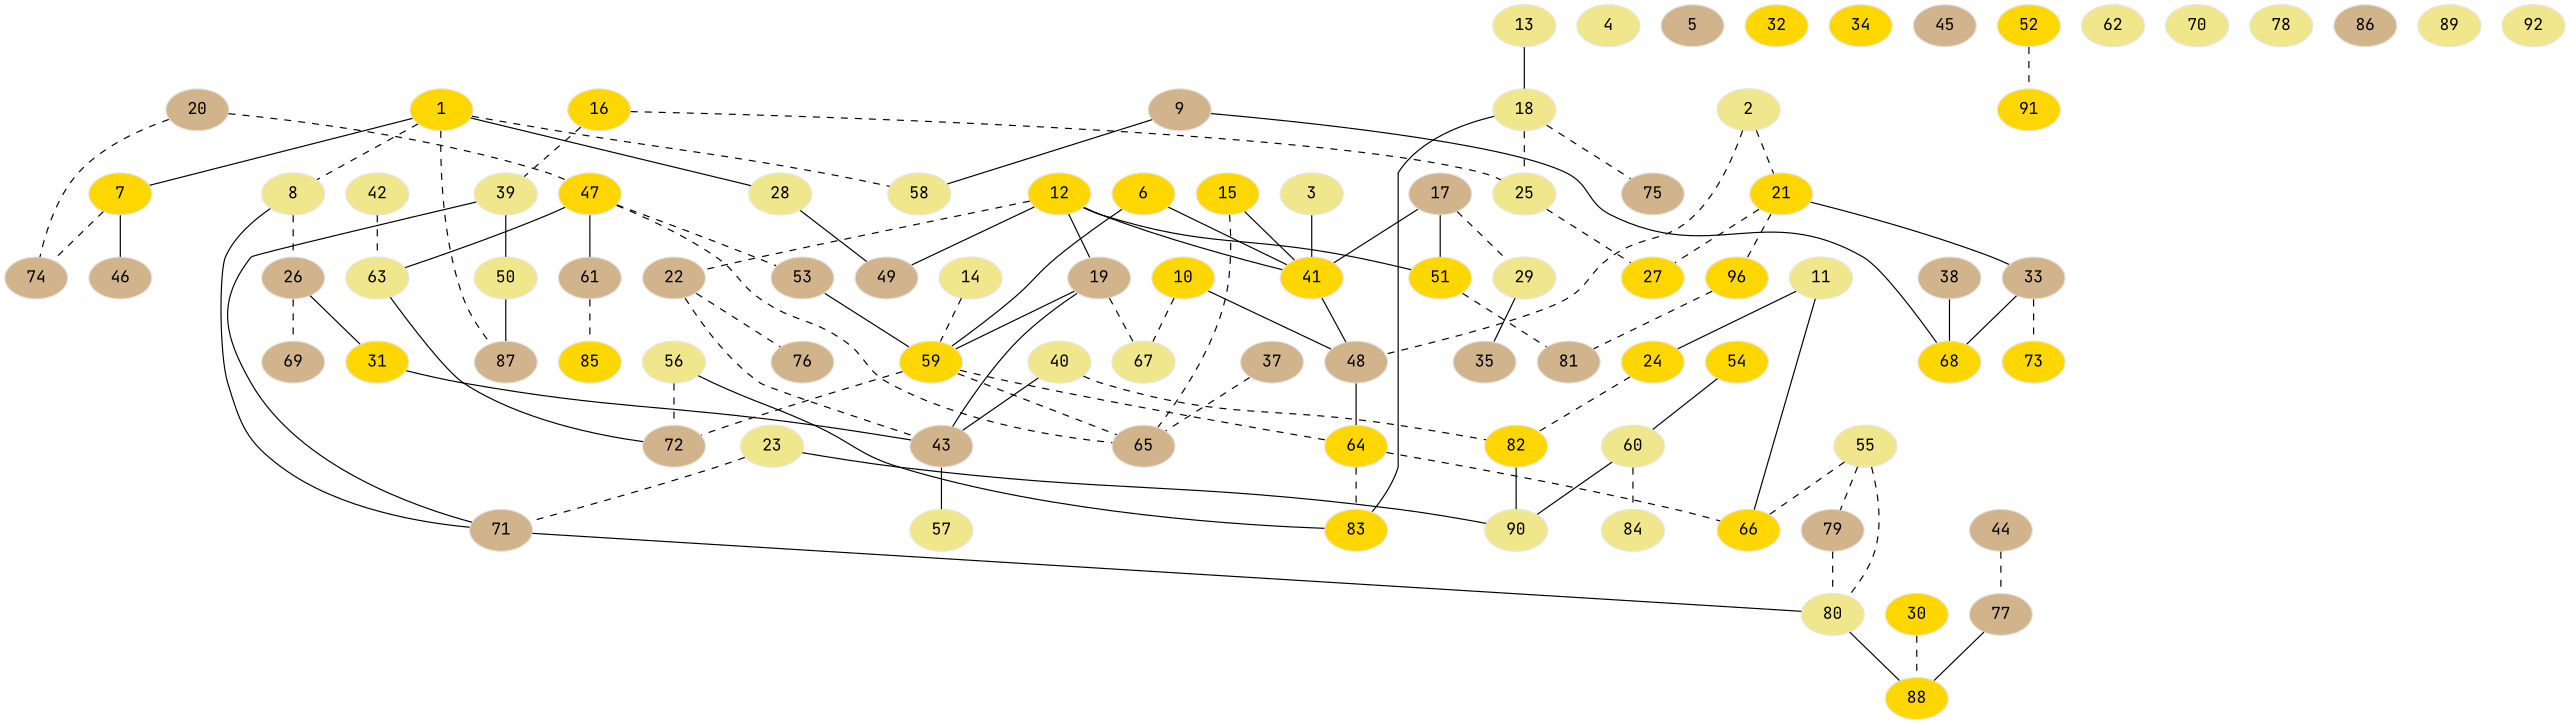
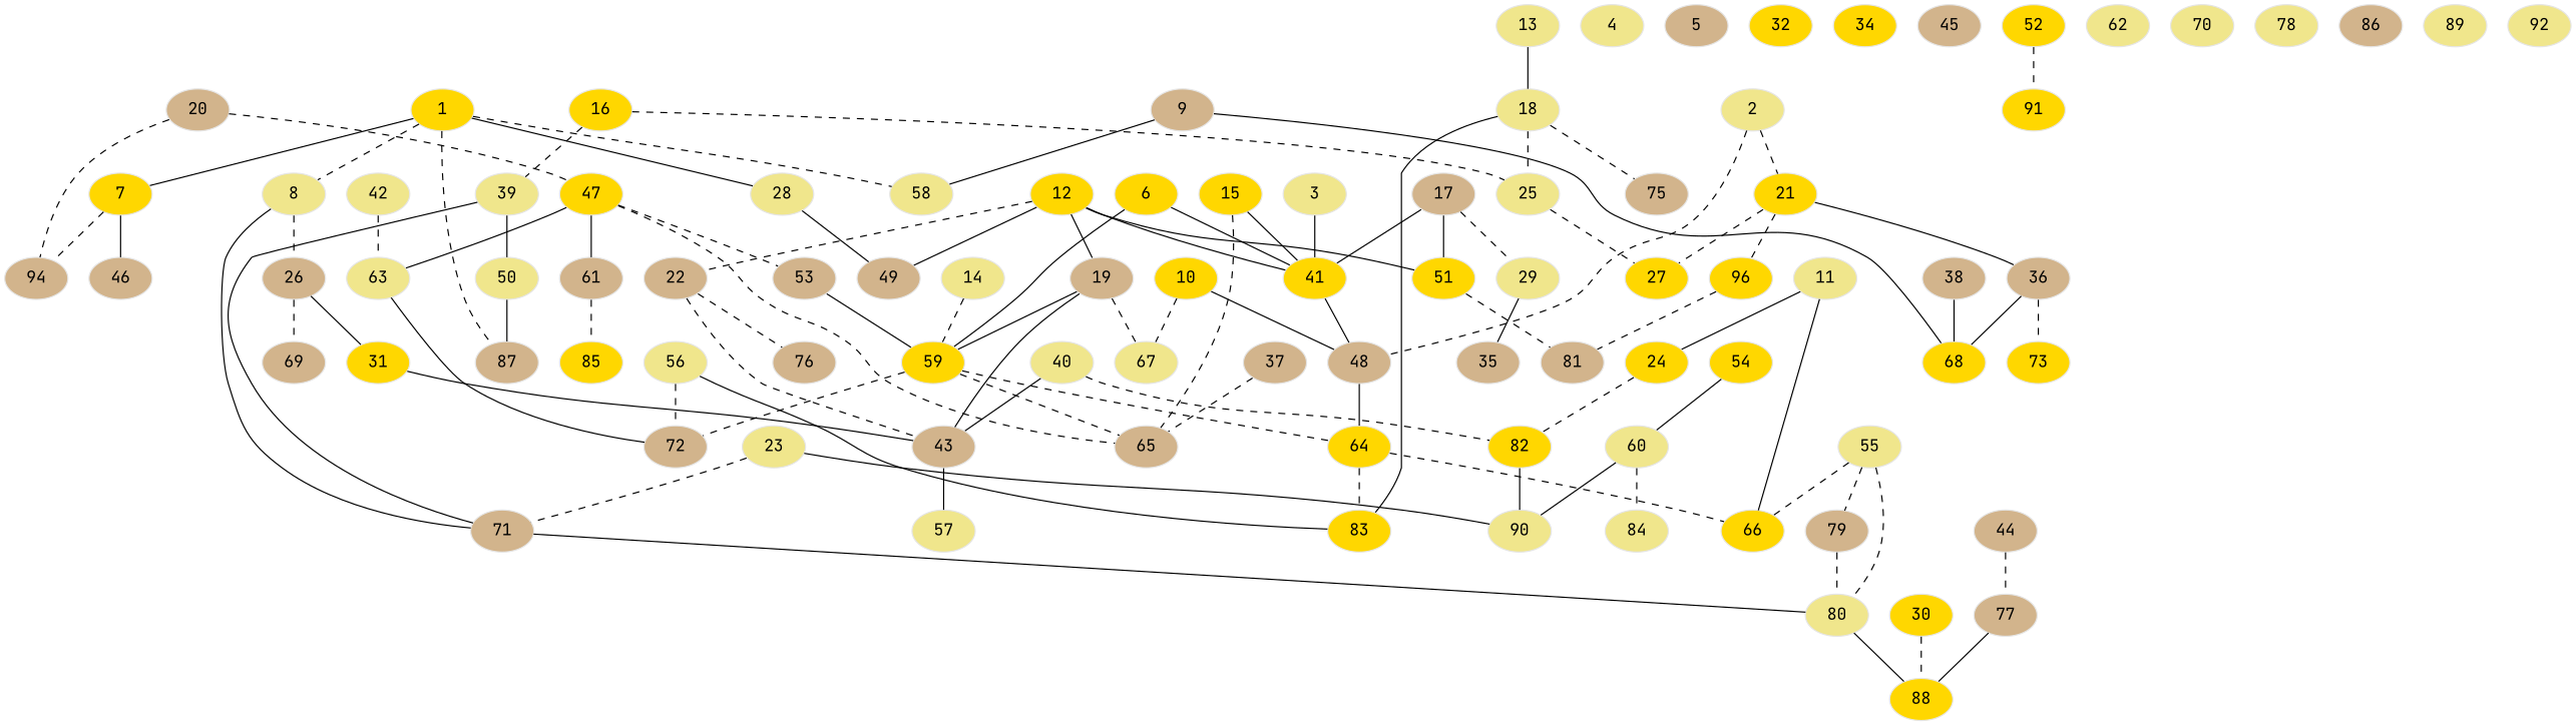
  graph {
    fontname="JetBrains Mono"
    node [color=gray90 fillcolor=khaki fontname="JetBrains Mono" style=filled]
    edge [fontname="JetBrains Mono" style=dashed]
    1 [fillcolor=gold]
    7 [fillcolor=gold]
    8
    28
    58
    87 [fillcolor=tan]
    46 [fillcolor=tan]
-   74 [fillcolor=tan]
+   74 [fillcolor=tan label=94]
    26 [fillcolor=tan]
    71 [fillcolor=tan]
    49 [fillcolor=tan]
    2
    21 [fillcolor=gold]
    48 [fillcolor=tan]
    27 [fillcolor=gold]
-   33 [fillcolor=tan]
+   33 [fillcolor=tan label=36]
    n17 [fillcolor=gold label=96]
    64 [fillcolor=gold]
    3
    41 [fillcolor=gold]
    4
    5 [fillcolor=tan]
    6 [fillcolor=gold]
    59 [fillcolor=gold]
    65 [fillcolor=tan]
    72 [fillcolor=tan]
    31 [fillcolor=gold]
    69 [fillcolor=tan]
    80
    9 [fillcolor=tan]
    68 [fillcolor=gold]
    10 [fillcolor=gold]
    67
    11
    24 [fillcolor=gold]
    66 [fillcolor=gold]
    82 [fillcolor=gold]
    12 [fillcolor=gold]
    19 [fillcolor=tan]
    22 [fillcolor=tan]
    51 [fillcolor=gold]
    43 [fillcolor=tan]
    76 [fillcolor=tan]
    81 [fillcolor=tan]
    13
    18
    25
    75 [fillcolor=tan]
    83 [fillcolor=gold]
    14
    15 [fillcolor=gold]
    16 [fillcolor=gold]
    39
    50
    17 [fillcolor=tan]
    29
    35 [fillcolor=tan]
    57
    20 [fillcolor=tan]
    47 [fillcolor=gold]
    63
    53 [fillcolor=tan]
    61 [fillcolor=tan]
    73 [fillcolor=gold]
    23
    90
    30 [fillcolor=gold]
    88 [fillcolor=gold]
    32 [fillcolor=gold]
    34 [fillcolor=gold]
    37 [fillcolor=tan]
    38 [fillcolor=tan]
    40
    42
    44 [fillcolor=tan]
    77 [fillcolor=tan]
    45 [fillcolor=tan]
    85 [fillcolor=gold]
    52 [fillcolor=gold]
    91 [fillcolor=gold]
    54 [fillcolor=gold]
    60
    84
    55
    79 [fillcolor=tan]
    56
    62
    70
    78
    86 [fillcolor=tan]
    89
    92
    1 -- 7 [style=solid]
    1 -- 8
    1 -- 28 [style=solid]
    1 -- 58
    1 -- 87
    7 -- 46 [style=solid]
    7 -- 74
    8 -- 26
    8 -- 71 [style=solid]
    28 -- 49 [style=solid]
    26 -- 31 [style=solid]
    26 -- 69
    71 -- 80 [style=solid]
    2 -- 21
    2 -- 48
    21 -- 27
    21 -- 33 [style=solid]
    21 -- n17
    48 -- 64 [style=solid]
    33 -- 68 [style=solid]
    33 -- 73
    n17 -- 81
    64 -- 66
    64 -- 83
    3 -- 41 [style=solid]
    41 -- 48 [style=solid]
    6 -- 41 [style=solid]
    6 -- 59 [style=solid]
    59 -- 64
    59 -- 65
    59 -- 72
    31 -- 43 [style=solid]
    80 -- 88 [style=solid]
    9 -- 58 [style=solid]
    9 -- 68 [style=solid]
    10 -- 48 [style=solid]
    10 -- 67
    11 -- 24 [style=solid]
    11 -- 66 [style=solid]
    24 -- 82
    82 -- 90 [style=solid]
    12 -- 49 [style=solid]
    12 -- 41 [style=solid]
    12 -- 19 [style=solid]
    12 -- 22
    12 -- 51 [style=solid]
    19 -- 59 [style=solid]
    19 -- 67
    19 -- 43 [style=solid]
    22 -- 43
    22 -- 76
    51 -- 81
    43 -- 57 [style=solid]
    13 -- 18 [style=solid]
    18 -- 25
    18 -- 75
    18 -- 83 [style=solid]
    25 -- 27
    14 -- 59
    15 -- 41 [style=solid]
    15 -- 65
    16 -- 25
    16 -- 39
    39 -- 71 [style=solid]
    39 -- 50 [style=solid]
    50 -- 87 [style=solid]
    17 -- 41 [style=solid]
    17 -- 51 [style=solid]
    17 -- 29
    29 -- 35 [style=solid]
    20 -- 74
    20 -- 47
    47 -- 65
    47 -- 63 [style=solid]
    47 -- 53
    47 -- 61 [style=solid]
    63 -- 72 [style=solid]
    53 -- 59 [style=solid]
    61 -- 85
    23 -- 71
    23 -- 90 [style=solid]
    30 -- 88
    37 -- 65
    38 -- 68 [style=solid]
    40 -- 82
    40 -- 43 [style=solid]
    42 -- 63
    44 -- 77
    77 -- 88 [style=solid]
    52 -- 91
    54 -- 60 [style=solid]
    60 -- 90 [style=solid]
    60 -- 84
    55 -- 80
    55 -- 66
    55 -- 79
    79 -- 80
    56 -- 72
    56 -- 83 [style=solid]
  }
